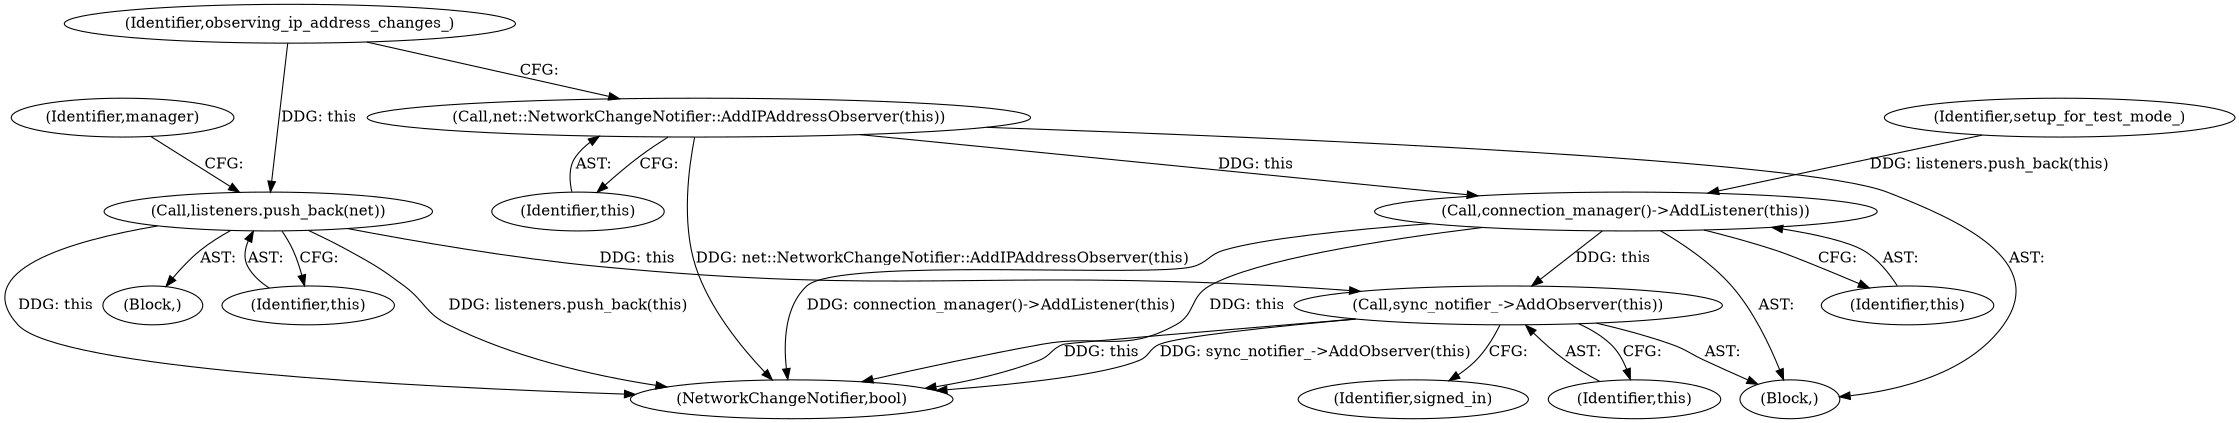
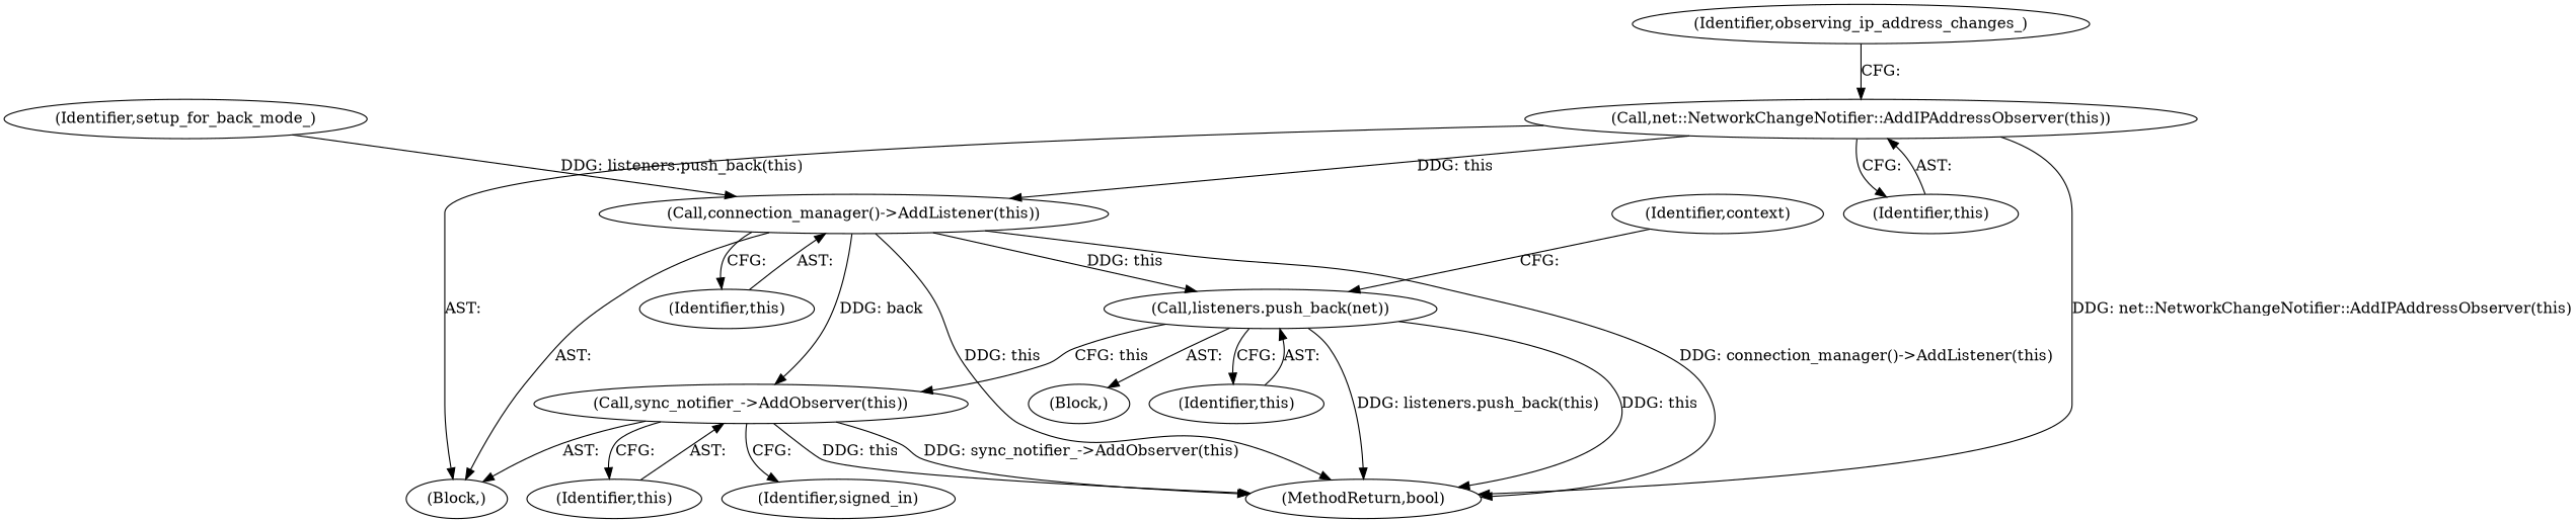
  digraph {
    n1 [label="(Call,connection_manager()->AddListener(this))"]
    n2 [label="(Call,listeners.push_back(net))"]
    n3 [label="(Call,sync_notifier_->AddObserver(this))"]
    n4 [label="(Identifier,this)"]
-   n5 [label="(NetworkChangeNotifier,bool)"]
+   n5 [label="(MethodReturn,bool)"]
    n6 [label="(Block,)"]
    n7 [label="(Block,)"]
    n8 [label="(Identifier,this)"]
    n9 [label="(Identifier,this)"]
    n10 [label="(Identifier,signed_in)"]
    n11 [label="(Call,net::NetworkChangeNotifier::AddIPAddressObserver(this))"]
    n12 [label="(Identifier,this)"]
    n13 [label="(Identifier,observing_ip_address_changes_)"]
-   n14 [label="(Identifier,manager)"]
-   n15 [label="(Identifier,setup_for_test_mode_)"]
-   n13 -> n2 [label="DDG: this"]
-   n1 -> n3 [label="DDG: this"]
+   n14 [label="(Identifier,context)"]
+   n15 [label="(Identifier,setup_for_back_mode_)"]
+   n1 -> n2 [label="DDG: this"]
+   n1 -> n3 [label="DDG: back"]
    n1 -> n4 [label="CFG: "]
    n1 -> n5 [label="DDG: connection_manager()->AddListener(this)"]
    n1 -> n5 [label="DDG: this"]
    n1 -> n6 [label="AST: "]
-   n2 -> n3 [label="DDG: this"]
+   n2 -> n3 [label="CFG: this"]
    n2 -> n5 [label="DDG: this"]
    n2 -> n5 [label="DDG: listeners.push_back(this)"]
    n2 -> n7 [label="AST: "]
    n2 -> n8 [label="CFG: "]
    n3 -> n5 [label="DDG: this"]
    n3 -> n5 [label="DDG: sync_notifier_->AddObserver(this)"]
    n3 -> n6 [label="AST: "]
    n3 -> n9 [label="CFG: "]
    n3 -> n10 [label="CFG: "]
    n4 -> n1 [label="AST: "]
    n8 -> n2 [label="AST: "]
    n9 -> n3 [label="AST: "]
    n11 -> n1 [label="DDG: this"]
    n11 -> n5 [label="DDG: net::NetworkChangeNotifier::AddIPAddressObserver(this)"]
    n11 -> n6 [label="AST: "]
    n11 -> n12 [label="CFG: "]
    n12 -> n11 [label="AST: "]
    n13 -> n11 [label="CFG: "]
    n14 -> n2 [label="CFG: "]
    n15 -> n1 [label="DDG: listeners.push_back(this)"]
  }
